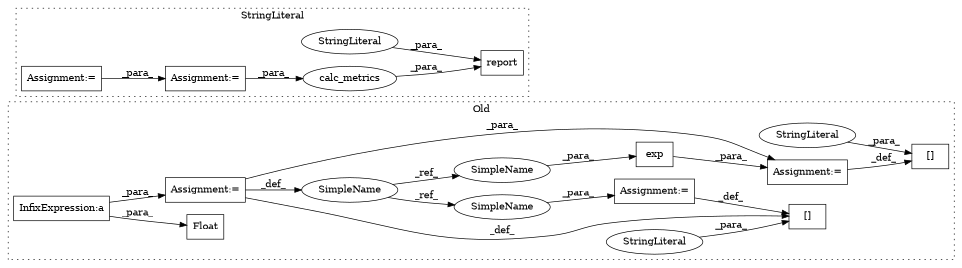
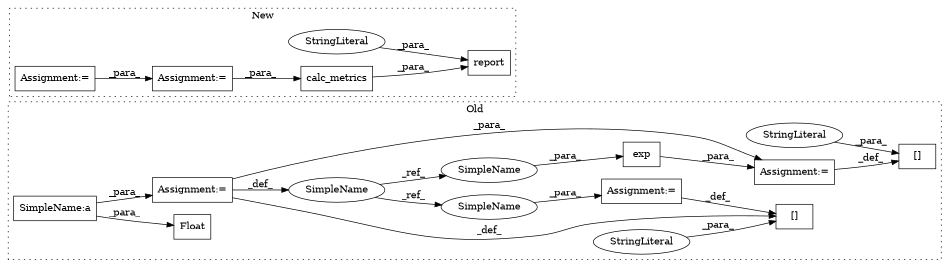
  digraph {
    rankdir=LR
    node [a=7 l=1 shape=box]
    n1 [a=32 l="6,1" label=Float s="2138,2154"]
    n2 [a=32 l="4,1" label=exp s="2232,2244"]
    n3 [a=42 l=8 label=SimpleName s=2128 shape=ellipse]
    n4 [label="Assignment:=" s=2189]
    n5 [a=2 l="8,1" label="[]" s="2204,2224"]
    n6 [a=45 l=12 label=StringLiteral s=2212 shape=ellipse]
-   n7 [a=27 l=3 label="InfixExpression:a" s=2155]
+   n7 [a=27 l=3 label="SimpleName:a" s=2155]
    n8 [a=2 l="8,1" label="[]" s="2170,2188"]
    n9 [a=45 l=10 label=StringLiteral s=2178 shape=ellipse]
    n10 [label="Assignment:=" s=2136]
    n11 [label="Assignment:=" s=2225]
    n12 [a=42 l=8 label=SimpleName s=2190 shape=ellipse]
    n13 [a=42 l=8 label=SimpleName s=2236 shape=ellipse]
    n14 [a=32 l="7,1" label=report s="2261,2316"]
    n15 [l=2 label="Assignment:=" s=2184]
-   n16 [a=32 l="13,1" label=calc_metrics s="2215,2249" shape=ellipse]
+   n16 [a=32 l="13,1" label=calc_metrics s="2215,2249"]
    n17 [a=45 l=7 label=StringLiteral s=2295 shape=ellipse]
    n18 [label="Assignment:=" s=2000]
    subgraph cluster_1 {
      label=Old
      style=dotted
      n1
      n2
      n3
      n4
      n5
      n6
      n7
      n8
      n9
      n10
      n11
      n12
      n13
    }
    subgraph cluster_2 {
-     label=StringLiteral
+     label=New
      style=dotted
      n14
      n15
      n16
      n17
      n18
    }
    n2 -> n11 [label=_para_]
    n3 -> n12 [label=_ref_]
    n3 -> n13 [label=_ref_]
    n4 -> n8 [label=_def_]
    n6 -> n5 [label=_para_]
    n7 -> n1 [label=_para_]
    n7 -> n10 [label=_para_]
    n9 -> n8 [label=_para_]
    n10 -> n3 [label=_def_]
    n10 -> n8 [label=_def_]
    n10 -> n11 [label=_para_]
    n11 -> n5 [label=_def_]
    n12 -> n4 [label=_para_]
    n13 -> n2 [label=_para_]
    n15 -> n16 [label=_para_]
    n16 -> n14 [label=_para_]
    n17 -> n14 [label=_para_]
    n18 -> n15 [label=_para_]
  }
